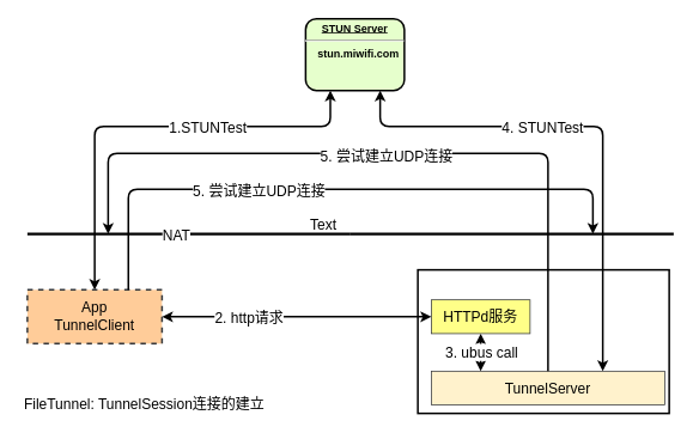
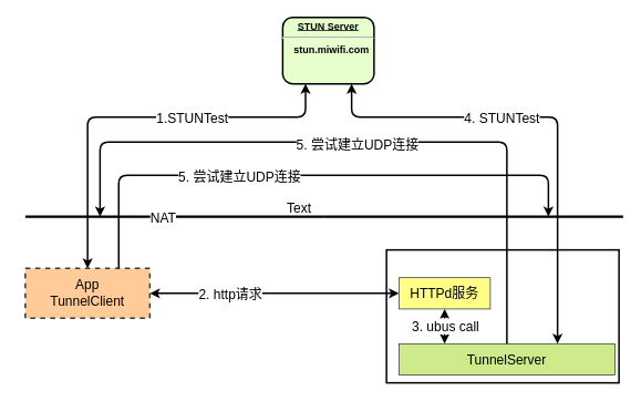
  <mxCell id="0" />
  <mxCell id="1" parent="0" />
  <mxCell id="2" value="App&#10;TunnelClient" style="whiteSpace=wrap;align=center;verticalAlign=middle;fontStyle=0;strokeWidth=2;fillColor=#ffcc99;fontSize=16;strokeColor=#36393d;dashed=1;" parent="1" vertex="1"><mxGeometry x="30" y="322.24" width="150" height="60" as="geometry" /></mxCell>
  <mxCell id="3" value="&lt;p style=&quot;margin: 0px ; margin-top: 4px ; text-align: center ; text-decoration: underline&quot;&gt;&lt;strong&gt;STUN Server&lt;/strong&gt;&lt;/p&gt;&lt;hr&gt;&lt;p style=&quot;margin: 0px ; margin-left: 8px&quot;&gt;stun.miwifi.com&lt;/p&gt;" style="verticalAlign=middle;align=center;overflow=fill;fontSize=12;fontFamily=Helvetica;html=1;rounded=1;fontStyle=1;strokeWidth=2;fillColor=#E6FFCC" parent="1" vertex="1"><mxGeometry x="340" y="20" width="110" height="80" as="geometry" /></mxCell>
  <mxCell id="4" value="" style="group" vertex="1" connectable="0" parent="1"><mxGeometry x="460" y="300" width="285" height="160" as="geometry" /></mxCell>
  <mxCell id="5" value="" style="rounded=0;whiteSpace=wrap;html=1;fontSize=16;strokeWidth=2;" vertex="1" parent="4"><mxGeometry x="5" width="280" height="160" as="geometry" /></mxCell>
- <mxCell id="6" value="TunnelServer" style="whiteSpace=wrap;align=center;verticalAlign=middle;fontStyle=0;strokeWidth=1;fillColor=#fff2cc;fontSize=16;strokeColor=#36393d;" vertex="1" parent="4"><mxGeometry x="20" y="112.94" width="260" height="37.65" as="geometry" /></mxCell>
+ <mxCell id="6" value="TunnelServer" style="whiteSpace=wrap;align=center;verticalAlign=middle;fontStyle=0;strokeWidth=1;fillColor=#cdeb8b;fontSize=16;strokeColor=#36393d;" vertex="1" parent="4"><mxGeometry x="20" y="112.94" width="260" height="37.65" as="geometry" /></mxCell>
  <mxCell id="7" value="3. ubus call" style="edgeStyle=orthogonalEdgeStyle;rounded=0;sketch=0;jumpStyle=none;orthogonalLoop=1;jettySize=auto;html=1;startArrow=classic;startFill=1;strokeWidth=2;fontSize=16;" edge="1" parent="4" source="8"><mxGeometry relative="1" as="geometry"><mxPoint x="75" y="113" as="targetPoint" /></mxGeometry></mxCell>
  <mxCell id="8" value="HTTPd服务" style="whiteSpace=wrap;align=center;verticalAlign=middle;fontStyle=0;strokeWidth=1;fillColor=#ffff88;fontSize=16;strokeColor=#36393d;" vertex="1" parent="4"><mxGeometry x="20" y="33.41" width="110" height="37.65" as="geometry" /></mxCell>
  <mxCell id="9" value="" style="endArrow=none;html=1;fontSize=16;strokeWidth=3;" edge="1" parent="1"><mxGeometry width="50" height="50" relative="1" as="geometry"><mxPoint x="30" y="260" as="sourcePoint" /><mxPoint x="390" y="260" as="targetPoint" /></mxGeometry></mxCell>
  <mxCell id="10" value="NAT" style="edgeLabel;html=1;align=center;verticalAlign=middle;resizable=0;points=[];fontSize=16;" vertex="1" connectable="0" parent="9"><mxGeometry x="-0.081" y="-1" relative="1" as="geometry"><mxPoint as="offset" /></mxGeometry></mxCell>
  <mxCell id="11" value="" style="endArrow=none;html=1;fontSize=16;strokeWidth=3;" edge="1" parent="1"><mxGeometry width="50" height="50" relative="1" as="geometry"><mxPoint x="390" y="260" as="sourcePoint" /><mxPoint x="750" y="260" as="targetPoint" /></mxGeometry></mxCell>
  <mxCell id="12" value="" style="edgeStyle=elbowEdgeStyle;elbow=vertical;endArrow=classic;html=1;strokeWidth=2;fontSize=16;exitX=0.5;exitY=0;exitDx=0;exitDy=0;entryX=0.25;entryY=1;entryDx=0;entryDy=0;startArrow=classic;startFill=1;" edge="1" parent="1" source="2" target="3"><mxGeometry width="50" height="50" relative="1" as="geometry"><mxPoint x="330" y="280" as="sourcePoint" /><mxPoint x="380" y="230" as="targetPoint" /><Array as="points"><mxPoint x="240" y="140" /></Array></mxGeometry></mxCell>
  <mxCell id="13" value="&lt;font style=&quot;font-size: 16px&quot;&gt;1.STUNTest&lt;/font&gt;" style="edgeLabel;html=1;align=center;verticalAlign=middle;resizable=0;points=[];fontSize=16;" vertex="1" connectable="0" parent="12"><mxGeometry x="-0.647" y="-1" relative="1" as="geometry"><mxPoint x="124" y="-96.24" as="offset" /></mxGeometry></mxCell>
  <mxCell id="14" value="" style="endArrow=classic;html=1;strokeWidth=2;fontSize=16;exitX=1;exitY=0.5;exitDx=0;exitDy=0;startArrow=classic;startFill=1;entryX=0;entryY=0.5;entryDx=0;entryDy=0;" edge="1" parent="1" source="2" target="8"><mxGeometry width="50" height="50" relative="1" as="geometry"><mxPoint x="330" y="280" as="sourcePoint" /><mxPoint x="320" y="380" as="targetPoint" /></mxGeometry></mxCell>
  <mxCell id="15" value="2. http请求" style="edgeLabel;html=1;align=center;verticalAlign=middle;resizable=0;points=[];fontSize=16;" vertex="1" connectable="0" parent="14"><mxGeometry x="-0.37" y="-1" relative="1" as="geometry"><mxPoint x="1" as="offset" /></mxGeometry></mxCell>
  <mxCell id="16" style="edgeStyle=orthogonalEdgeStyle;rounded=1;sketch=0;jumpStyle=none;orthogonalLoop=1;jettySize=auto;html=1;startArrow=classic;startFill=1;strokeWidth=2;fontSize=16;" edge="1" parent="1"><mxGeometry relative="1" as="geometry"><mxPoint x="671" y="413" as="sourcePoint" /><mxPoint x="423" y="100" as="targetPoint" /><Array as="points"><mxPoint x="671" y="140" /><mxPoint x="423" y="140" /></Array></mxGeometry></mxCell>
  <mxCell id="17" value="4. STUNTest" style="edgeLabel;html=1;align=center;verticalAlign=middle;resizable=0;points=[];fontSize=16;" vertex="1" connectable="0" parent="16"><mxGeometry x="0.214" y="1" relative="1" as="geometry"><mxPoint as="offset" /></mxGeometry></mxCell>
  <mxCell id="18" value="" style="edgeStyle=elbowEdgeStyle;elbow=vertical;endArrow=classic;html=1;strokeWidth=2;fontSize=16;exitX=0.5;exitY=0;exitDx=0;exitDy=0;" edge="1" parent="1" source="6"><mxGeometry width="50" height="50" relative="1" as="geometry"><mxPoint x="330" y="280" as="sourcePoint" /><mxPoint x="120" y="260" as="targetPoint" /><Array as="points"><mxPoint x="370" y="170" /></Array></mxGeometry></mxCell>
  <mxCell id="19" value="5. 尝试建立UDP连接" style="edgeLabel;html=1;align=center;verticalAlign=middle;resizable=0;points=[];fontSize=16;" vertex="1" connectable="0" parent="18"><mxGeometry x="0.028" y="2" relative="1" as="geometry"><mxPoint as="offset" /></mxGeometry></mxCell>
  <mxCell id="20" value="" style="edgeStyle=elbowEdgeStyle;elbow=vertical;endArrow=classic;html=1;strokeWidth=2;fontSize=16;exitX=0.75;exitY=0;exitDx=0;exitDy=0;" edge="1" parent="1" source="2"><mxGeometry width="50" height="50" relative="1" as="geometry"><mxPoint x="620" y="422.94" as="sourcePoint" /><mxPoint x="660" y="260" as="targetPoint" /><Array as="points"><mxPoint x="400" y="210" /></Array></mxGeometry></mxCell>
  <mxCell id="21" value="5. 尝试建立UDP连接" style="edgeLabel;html=1;align=center;verticalAlign=middle;resizable=0;points=[];fontSize=16;" vertex="1" connectable="0" parent="20"><mxGeometry x="-0.245" y="-1" relative="1" as="geometry"><mxPoint as="offset" /></mxGeometry></mxCell>
  <mxCell id="22" value="Text" style="text;html=1;strokeColor=none;fillColor=none;align=center;verticalAlign=middle;whiteSpace=wrap;rounded=0;fontSize=16;" vertex="1" parent="1"><mxGeometry x="340" y="240" width="40" height="20" as="geometry" /></mxCell>
- <mxCell id="23" value="FileTunnel: TunnelSession连接的建立" style="text;html=1;align=center;verticalAlign=middle;resizable=0;points=[];autosize=1;fontSize=16;" vertex="1" parent="1"><mxGeometry x="20" y="440" width="280" height="20" as="geometry" /></mxCell>
